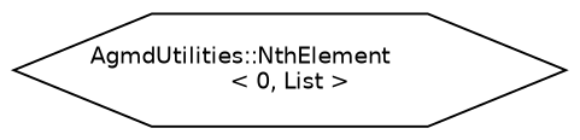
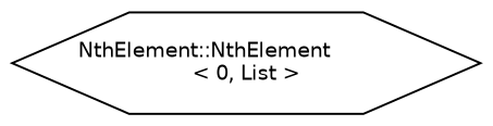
  digraph {
    rankdir=LR
-   n1 [color=black fillcolor=white fontname=Helvetica fontsize=10 height=0.2 label="AgmdUtilities::NthElement\l\< 0, List \>" shape=hexagon style=filled width=0.4]
+   n1 [color=black fillcolor=white fontname=Helvetica fontsize=10 height=0.2 label="NthElement::NthElement\l\< 0, List \>" shape=hexagon style=filled width=0.4]
  }
